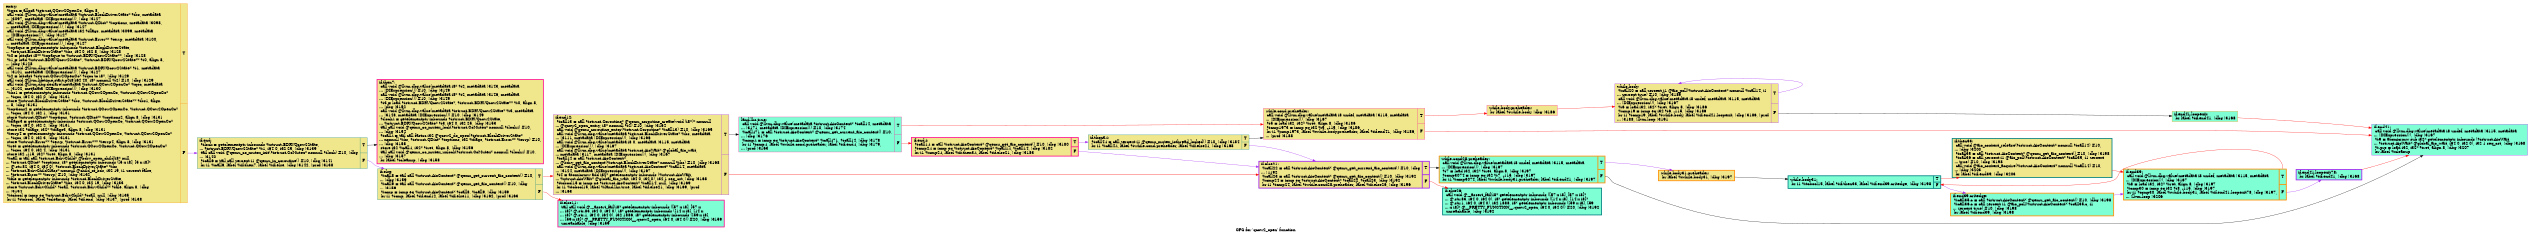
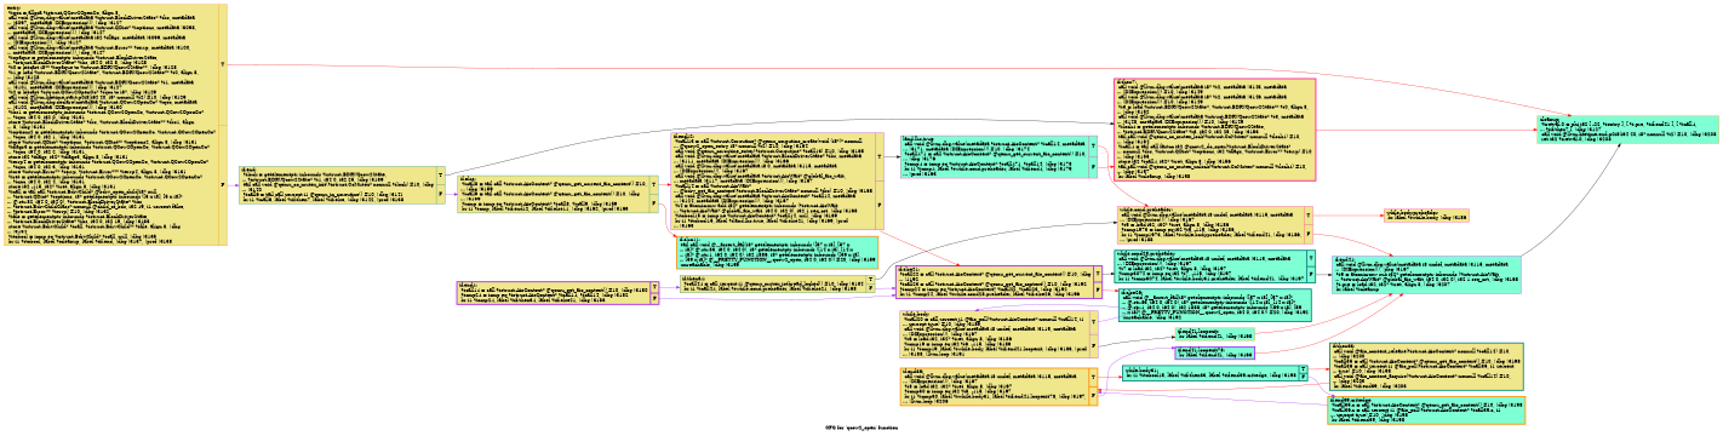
  digraph {
    label="CFG for 'qcow2_open' function"
    rankdir=LR
    node [color=teal fillcolor=khaki shape=record style=filled]
    edge [color=red tailport=s0]
    n1 [color=darkorange label="{entry:\l  %qoc = alloca %struct.QCow2OpenCo, align 8\l  call void @llvm.dbg.value(metadata %struct.BlockDriverState* %bs, metadata\l... !3097, metadata !DIExpression()), !dbg !3127\l  call void @llvm.dbg.value(metadata %struct.QDict* %options, metadata !3098,\l... metadata !DIExpression()), !dbg !3127\l  call void @llvm.dbg.value(metadata i32 %flags, metadata !3099, metadata\l... !DIExpression()), !dbg !3127\l  call void @llvm.dbg.value(metadata %struct.Error** %errp, metadata !3100,\l... metadata !DIExpression()), !dbg !3127\l  %opaque = getelementptr inbounds %struct.BlockDriverState,\l... %struct.BlockDriverState* %bs, i64 0, i32 8, !dbg !3128\l  %0 = bitcast i8** %opaque to %struct.BDRVQcow2State**, !dbg !3128\l  %1 = load %struct.BDRVQcow2State*, %struct.BDRVQcow2State** %0, align 8,\l... !dbg !3128\l  call void @llvm.dbg.value(metadata %struct.BDRVQcow2State* %1, metadata\l... !3101, metadata !DIExpression()), !dbg !3127\l  %2 = bitcast %struct.QCow2OpenCo* %qoc to i8*, !dbg !3129\l  call void @llvm.lifetime.start.p0i8(i64 40, i8* nonnull %2) #10, !dbg !3129\l  call void @llvm.dbg.declare(metadata %struct.QCow2OpenCo* %qoc, metadata\l... !3102, metadata !DIExpression()), !dbg !3130\l  %bs1 = getelementptr inbounds %struct.QCow2OpenCo, %struct.QCow2OpenCo*\l... %qoc, i64 0, i32 0, !dbg !3131\l  store %struct.BlockDriverState* %bs, %struct.BlockDriverState** %bs1, align\l... 8, !dbg !3131\l  %options2 = getelementptr inbounds %struct.QCow2OpenCo, %struct.QCow2OpenCo*\l... %qoc, i64 0, i32 1, !dbg !3131\l  store %struct.QDict* %options, %struct.QDict** %options2, align 8, !dbg !3131\l  %flags3 = getelementptr inbounds %struct.QCow2OpenCo, %struct.QCow2OpenCo*\l... %qoc, i64 0, i32 2, !dbg !3131\l  store i32 %flags, i32* %flags3, align 8, !dbg !3131\l  %errp4 = getelementptr inbounds %struct.QCow2OpenCo, %struct.QCow2OpenCo*\l... %qoc, i64 0, i32 3, !dbg !3131\l  store %struct.Error** %errp, %struct.Error*** %errp4, align 8, !dbg !3131\l  %ret = getelementptr inbounds %struct.QCow2OpenCo, %struct.QCow2OpenCo*\l... %qoc, i64 0, i32 4, !dbg !3131\l  store i32 -115, i32* %ret, align 8, !dbg !3131\l  %call = tail call %struct.BdrvChild* @bdrv_open_child(i8* null,\l... %struct.QDict* %options, i8* getelementptr inbounds ([5 x i8], [5 x i8]*\l... @.str.82, i64 0, i64 0), %struct.BlockDriverState* %bs,\l... %struct.BdrvChildClass* nonnull @child_of_bds, i32 19, i1 zeroext false,\l... %struct.Error** %errp) #10, !dbg !3132\l  %file = getelementptr inbounds %struct.BlockDriverState,\l... %struct.BlockDriverState* %bs, i64 0, i32 19, !dbg !3133\l  store %struct.BdrvChild* %call, %struct.BdrvChild** %file, align 8, !dbg\l... !3134\l  %tobool = icmp eq %struct.BdrvChild* %call, null, !dbg !3135\l  br i1 %tobool, label %cleanup, label %if.end, !dbg !3137, !prof !3138\l|{<s0>T|<s1>F}}"]
+   n2 [color=darkorange fillcolor=aquamarine label="{cleanup:                                          \l  %retval.0 = phi i32 [ -22, %entry ], [ %.pre, %if.end41 ], [ %call.i,\l... %if.then7 ], !dbg !3127\l  call void @llvm.lifetime.end.p0i8(i64 40, i8* nonnull %2) #10, !dbg !3208\l  ret i32 %retval.0, !dbg !3208\l}"]
    n3 [label="{if.end:                                           \l  %lock = getelementptr inbounds %struct.BDRVQcow2State,\l... %struct.BDRVQcow2State* %1, i64 0, i32 25, !dbg !3139\l  tail call void @qemu_co_mutex_init(%struct.CoMutex* nonnull %lock) #10, !dbg\l... !3140\l  %call6 = tail call zeroext i1 @qemu_in_coroutine() #10, !dbg !3141\l  br i1 %call6, label %if.then7, label %if.else, !dbg !3142, !prof !3138\l|{<s0>T|<s1>F}}"]
    n4 [color=deeppink label="{if.then7:                                         \l  call void @llvm.dbg.value(metadata i8* %2, metadata !3143, metadata\l... !DIExpression()) #10, !dbg !3149\l  call void @llvm.dbg.value(metadata i8* %2, metadata !3146, metadata\l... !DIExpression()) #10, !dbg !3149\l  %3 = load %struct.BDRVQcow2State*, %struct.BDRVQcow2State** %0, align 8,\l... !dbg !3152\l  call void @llvm.dbg.value(metadata %struct.BDRVQcow2State* %3, metadata\l... !3148, metadata !DIExpression()) #10, !dbg !3149\l  %lock.i = getelementptr inbounds %struct.BDRVQcow2State,\l... %struct.BDRVQcow2State* %3, i64 0, i32 25, !dbg !3153\l  tail call void @qemu_co_mutex_lock(%struct.CoMutex* nonnull %lock.i) #10,\l... !dbg !3154\l  %call.i = tail call fastcc i32 @qcow2_do_open(%struct.BlockDriverState*\l... nonnull %bs, %struct.QDict* %options, i32 %flags, %struct.Error** %errp) #10,\l... !dbg !3155\l  store i32 %call.i, i32* %ret, align 8, !dbg !3156\l  tail call void @qemu_co_mutex_unlock(%struct.CoMutex* nonnull %lock.i) #10,\l... !dbg !3157\l  br label %cleanup, !dbg !3158\l}" penwidth=3.0]
    n5 [label="{if.else:                                          \l  %call8 = tail call %struct.AioContext* @qemu_get_current_aio_context() #10,\l... !dbg !3159\l  %call9 = tail call %struct.AioContext* @qemu_get_aio_context() #10, !dbg\l... !3159\l  %cmp = icmp eq %struct.AioContext* %call8, %call9, !dbg !3159\l  br i1 %cmp, label %if.end12, label %if.else11, !dbg !3162, !prof !3163\l|{<s0>T|<s1>F}}"]
-   n6 [color=purple label="{if.end12:                                         \l  %call13 = call %struct.Coroutine* @qemu_coroutine_create(void (i8*)* nonnull\l... @qcow2_open_entry, i8* nonnull %2) #10, !dbg !3164\l  call void @qemu_coroutine_enter(%struct.Coroutine* %call13) #10, !dbg !3165\l  call void @llvm.dbg.value(metadata %struct.BlockDriverState* %bs, metadata\l... !3111, metadata !DIExpression()), !dbg !3166\l  call void @llvm.dbg.value(metadata i8 0, metadata !3115, metadata\l... !DIExpression()), !dbg !3167\l  call void @llvm.dbg.value(metadata %struct.AioWait* @global_aio_wait,\l... metadata !3117, metadata !DIExpression()), !dbg !3167\l  %call14 = call %struct.AioContext*\l... @bdrv_get_aio_context(%struct.BlockDriverState* nonnull %bs) #10, !dbg !3168\l  call void @llvm.dbg.value(metadata %struct.AioContext* %call14, metadata\l... !3124, metadata !DIExpression()), !dbg !3167\l  %4 = atomicrmw add i32* getelementptr inbounds (%struct.AioWait,\l... %struct.AioWait* @global_aio_wait, i64 0, i32 0), i32 1 seq_cst, !dbg !3168\l  %tobool15 = icmp ne %struct.AioContext* %call14, null, !dbg !3169\l  br i1 %tobool15, label %land.lhs.true, label %if.else21, !dbg !3169, !prof\l... !3163\l|{<s0>T|<s1>F}}"]
-   n7 [color=deeppink fillcolor=aquamarine label="{if.else11:                                        \l  tail call void @__assert_fail(i8* getelementptr inbounds ([57 x i8], [57 x\l... i8]* @.str.83, i64 0, i64 0), i8* getelementptr inbounds ([14 x i8], [14 x\l... i8]* @.str.1, i64 0, i64 0), i32 1886, i8* getelementptr inbounds ([59 x i8],\l... [59 x i8]* @__PRETTY_FUNCTION__.qcow2_open, i64 0, i64 0)) #20, !dbg !3159\l  unreachable, !dbg !3159\l}" penwidth=3.0]
+   n6 [color=purple label="{if.end12:                                         \l  %call13 = call %struct.Coroutine* @qemu_coroutine_create(void (i8*)* nonnull\l... @qcow2_open_entry, i8* nonnull %2) #10, !dbg !3164\l  call void @qemu_coroutine_enter(%struct.Coroutine* %call13) #10, !dbg !3165\l  call void @llvm.dbg.value(metadata %struct.BlockDriverState* %bs, metadata\l... !3111, metadata !DIExpression()), !dbg !3166\l  call void @llvm.dbg.value(metadata i8 0, metadata !3115, metadata\l... !DIExpression()), !dbg !3167\l  call void @llvm.dbg.value(metadata %struct.AioWait* @global_aio_wait,\l... metadata !3117, metadata !DIExpression()), !dbg !3167\l  %call14 = call %struct.AioWait*\l... @bdrv_get_aio_context(%struct.BlockDriverState* nonnull %bs) #10, !dbg !3168\l  call void @llvm.dbg.value(metadata %struct.AioContext* %call14, metadata\l... !3124, metadata !DIExpression()), !dbg !3167\l  %4 = atomicrmw add i32* getelementptr inbounds (%struct.AioWait,\l... %struct.AioWait* @global_aio_wait, i64 0, i32 0), i32 1 seq_cst, !dbg !3168\l  %tobool15 = icmp ne %struct.AioContext* %call14, null, !dbg !3169\l  br i1 %tobool15, label %land.lhs.true, label %if.else21, !dbg !3169, !prof\l... !3163\l|{<s0>T|<s1>F}}"]
+   n7 [color=darkorange fillcolor=aquamarine label="{if.else11:                                        \l  tail call void @__assert_fail(i8* getelementptr inbounds ([57 x i8], [57 x\l... i8]* @.str.83, i64 0, i64 0), i8* getelementptr inbounds ([14 x i8], [14 x\l... i8]* @.str.1, i64 0, i64 0), i32 1886, i8* getelementptr inbounds ([59 x i8],\l... [59 x i8]* @__PRETTY_FUNCTION__.qcow2_open, i64 0, i64 0)) #20, !dbg !3159\l  unreachable, !dbg !3159\l}" penwidth=3.0]
    n8 [color=deeppink fillcolor=aquamarine label="{land.lhs.true:                                    \l  call void @llvm.dbg.value(metadata %struct.AioContext* %call14, metadata\l... !3171, metadata !DIExpression()) #10, !dbg !3174\l  %call.i71 = call %struct.AioContext* @qemu_get_current_aio_context() #10,\l... !dbg !3176\l  %cmp.i = icmp eq %struct.AioContext* %call.i71, %call14, !dbg !3178\l  br i1 %cmp.i, label %while.cond.preheader, label %if.end.i, !dbg !3179,\l... !prof !3163\l|{<s0>T|<s1>F}}"]
    n9 [color=purple label="{if.else21:                                        \l  %call22 = call %struct.AioContext* @qemu_get_current_aio_context() #10, !dbg\l... !1192\l  %call23 = call %struct.AioContext* @qemu_get_aio_context() #10, !dbg !3192\l  %cmp24 = icmp eq %struct.AioContext* %call22, %call23, !dbg !3192\l  br i1 %cmp24, label %while.cond28.preheader, label %if.else26, !dbg !3196\l|{<s0>T|<s1>F}}" penwidth=3.0]
    n10 [color=deeppink label="{while.cond.preheader:                             \l  call void @llvm.dbg.value(metadata i8 undef, metadata !3115, metadata\l... !DIExpression()), !dbg !3167\l  %5 = load i32, i32* %ret, align 8, !dbg !3186\l  %cmp1973 = icmp eq i32 %5, -115, !dbg !3186\l  br i1 %cmp1973, label %while.body.preheader, label %if.end41, !dbg !3186,\l... !prof !3188\l|{<s0>T|<s1>F}}"]
-   n11 [color=deeppink label="{if.end.i:                                         \l  %call1.i = call %struct.AioContext* @qemu_get_aio_context() #10, !dbg !3180\l  %cmp2.i = icmp eq %struct.AioContext* %call1.i, %call14, !dbg !3182\l  br i1 %cmp2.i, label %if.then3.i, label %if.else21, !dbg !3183\l|{<s0>T|<s1>F}}" penwidth=3.0]
-   n12 [color=darkorange fillcolor=aquamarine label="{while.cond28.preheader:                           \l  call void @llvm.dbg.value(metadata i8 undef, metadata !3115, metadata\l... !DIExpression()), !dbg !3167\l  %7 = load i32, i32* %ret, align 8, !dbg !3197\l  %cmp3074 = icmp eq i32 %7, -115, !dbg !3197\l  br i1 %cmp3074, label %while.body31.preheader, label %if.end41, !dbg !3197\l|{<s0>T|<s1>F}}" penwidth=3.0]
+   n11 [color=purple label="{if.end.i:                                         \l  %call1.i = call %struct.AioContext* @qemu_get_aio_context() #10, !dbg !3180\l  %cmp2.i = icmp eq %struct.AioContext* %call1.i, %call14, !dbg !3182\l  br i1 %cmp2.i, label %if.then3.i, label %if.else21, !dbg !3183\l|{<s0>T|<s1>F}}" penwidth=3.0]
+   n12 [fillcolor=aquamarine label="{while.cond28.preheader:                           \l  call void @llvm.dbg.value(metadata i8 undef, metadata !3115, metadata\l... !DIExpression()), !dbg !3167\l  %7 = load i32, i32* %ret, align 8, !dbg !3197\l  %cmp3074 = icmp eq i32 %7, -115, !dbg !3197\l  br i1 %cmp3074, label %while.body31.preheader, label %if.end41, !dbg !3197\l|{<s0>T|<s1>F}}" penwidth=3.0]
    n13 [fillcolor=aquamarine label="{if.else26:                                        \l  call void @__assert_fail(i8* getelementptr inbounds ([57 x i8], [57 x i8]*\l... @.str.83, i64 0, i64 0), i8* getelementptr inbounds ([14 x i8], [14 x i8]*\l... @.str.1, i64 0, i64 0), i32 1888, i8* getelementptr inbounds ([59 x i8], [59\l... x i8]* @__PRETTY_FUNCTION__.qcow2_open, i64 0, i64 0)) #20, !dbg !3192\l  unreachable, !dbg !3192\l}" penwidth=3.0]
    n14 [color=deeppink label="{while.body.preheader:                             \l  br label %while.body, !dbg !3186\l}"]
    n15 [color=purple fillcolor=aquamarine label="{if.end41:                                         \l  call void @llvm.dbg.value(metadata i8 undef, metadata !3115, metadata\l... !DIExpression()), !dbg !3167\l  %9 = atomicrmw sub i32* getelementptr inbounds (%struct.AioWait,\l... %struct.AioWait* @global_aio_wait, i64 0, i32 0), i32 1 seq_cst, !dbg !3168\l  %.pre = load i32, i32* %ret, align 8, !dbg !3207\l  br label %cleanup\l}"]
    n16 [label="{if.then3.i:                                       \l  %call4.i = call zeroext i1 @qemu_mutex_iothread_locked() #10, !dbg !3184\l  br i1 %call4.i, label %while.cond.preheader, label %if.else21, !dbg !3168\l|{<s0>T|<s1>F}}"]
-   n17 [color=darkorange label="{while.body31.preheader:                           \l  br label %while.body31, !dbg !3197\l}" penwidth=3.0]
    n18 [color=purple label="{while.body:                                       \l  %call20 = call zeroext i1 @aio_poll(%struct.AioContext* nonnull %call14, i1\l... zeroext true) #10, !dbg !3189\l  call void @llvm.dbg.value(metadata i8 undef, metadata !3115, metadata\l... !DIExpression()), !dbg !3167\l  %6 = load i32, i32* %ret, align 8, !dbg !3186\l  %cmp19 = icmp eq i32 %6, -115, !dbg !3186\l  br i1 %cmp19, label %while.body, label %if.end41.loopexit, !dbg !3186, !prof\l... !3188, !llvm.loop !3191\l|{<s0>T|<s1>F}}"]
    n19 [color=darkorange fillcolor=aquamarine label="{if.end41.loopexit:                                \l  br label %if.end41, !dbg !3168\l}"]
    n20 [fillcolor=aquamarine label="{while.body31:                                     \l  br i1 %tobool15, label %if.then33, label %if.end39.critedge, !dbg !3198\l|{<s0>T|<s1>F}}" penwidth=3.0]
    n21 [label="{if.then33:                                        \l  call void @aio_context_release(%struct.AioContext* nonnull %call14) #10,\l... !dbg !3200\l  %call35 = call %struct.AioContext* @qemu_get_aio_context() #10, !dbg !3198\l  %call36 = call zeroext i1 @aio_poll(%struct.AioContext* %call35, i1 zeroext\l... true) #10, !dbg !3198\l  call void @aio_context_acquire(%struct.AioContext* nonnull %call14) #10,\l... !dbg !3203\l  br label %if.end39, !dbg !3203\l}" penwidth=3.0]
    n22 [color=darkorange fillcolor=aquamarine label="{if.end39.critedge:                                \l  %call35.c = call %struct.AioContext* @qemu_get_aio_context() #10, !dbg !3198\l  %call36.c = call zeroext i1 @aio_poll(%struct.AioContext* %call35.c, i1\l... zeroext true) #10, !dbg !3198\l  br label %if.end39, !dbg !3198\l}" penwidth=3.0]
-   n23 [color=darkorange fillcolor=aquamarine label="{if.end39:                                         \l  call void @llvm.dbg.value(metadata i8 undef, metadata !3115, metadata\l... !DIExpression()), !dbg !3167\l  %8 = load i32, i32* %ret, align 8, !dbg !3197\l  %cmp30 = icmp eq i32 %8, -115, !dbg !3197\l  br i1 %cmp30, label %while.body31, label %if.end41.loopexit78, !dbg !3197,\l... !llvm.loop !3206\l|{<s0>T|<s1>F}}" penwidth=3.0]
+   n23 [color=darkorange label="{if.end39:                                         \l  call void @llvm.dbg.value(metadata i8 undef, metadata !3115, metadata\l... !DIExpression()), !dbg !3167\l  %8 = load i32, i32* %ret, align 8, !dbg !3197\l  %cmp30 = icmp eq i32 %8, -115, !dbg !3197\l  br i1 %cmp30, label %while.body31, label %if.end41.loopexit78, !dbg !3197,\l... !llvm.loop !3206\l|{<s0>T|<s1>F}}" penwidth=3.0]
    n24 [color=purple fillcolor=aquamarine label="{if.end41.loopexit78:                              \l  br label %if.end41, !dbg !3168\l}" penwidth=3.0]
+   n1 -> n2
    n1 -> n3 [color=purple tailport=s1]
    n3 -> n4 [color=black]
    n3 -> n5 [color=purple tailport=s1]
+   n4 -> n2
    n5 -> n6
    n5 -> n7 [tailport=s1]
    n6 -> n8 [color=black]
    n6 -> n9 [tailport=s1]
    n8 -> n10
-   n8 -> n11 [tailport=s1]
+   n8 -> n4 [tailport=s1]
    n9 -> n12 [color=black]
    n9 -> n13 [tailport=s1]
    n10 -> n14
    n10 -> n15 [tailport=s1]
    n11 -> n9 [color=purple tailport=s1]
    n11 -> n16 [color=purple]
    n12 -> n15 [color=black tailport=s1]
-   n12 -> n17 [color=purple]
-   n14 -> n18
+   n15 -> n2 [color=black]
    n16 -> n9 [color=purple tailport=s1]
    n16 -> n10 [color=black]
-   n17 -> n20 [color=black]
    n18 -> n18 [color=purple]
    n18 -> n19 [color=black tailport=s1]
    n19 -> n15
    n20 -> n21
    n20 -> n22 [color=purple tailport=s1]
    n21 -> n23
    n22 -> n23 [color=purple]
    n23 -> n20
    n23 -> n24 [color=purple tailport=s1]
    n24 -> n15
  }
